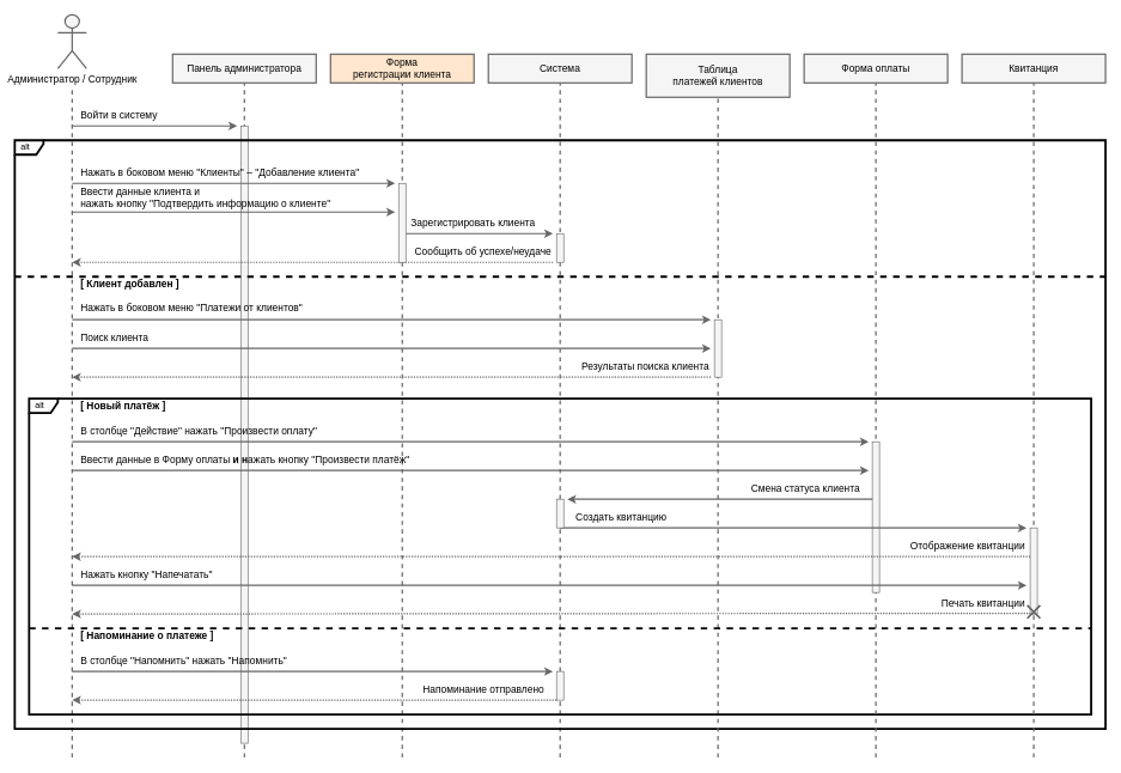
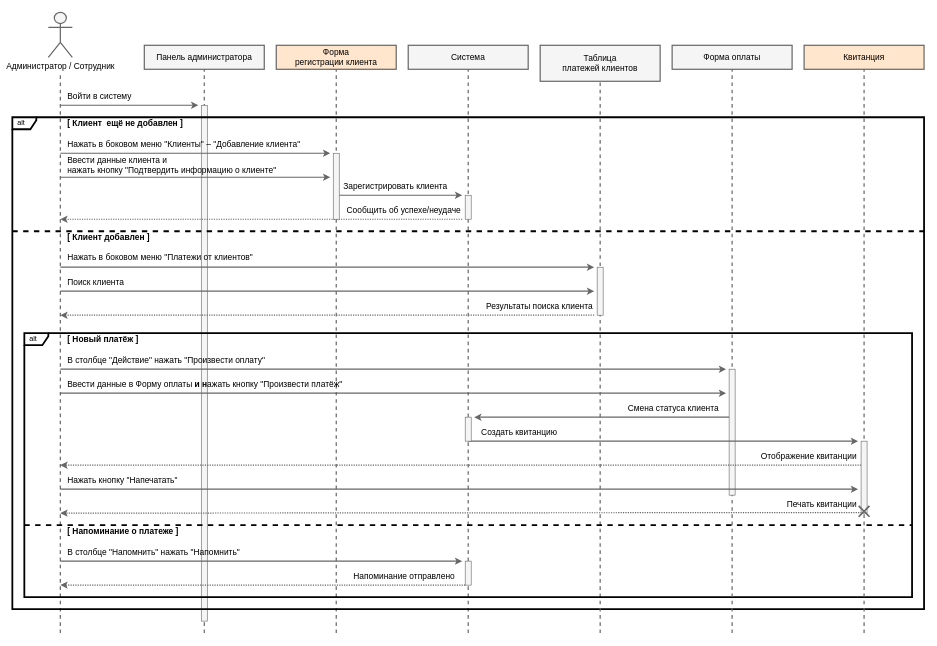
  <mxCell id="0" />
  <mxCell id="1" parent="0" />
  <mxCell id="2" value="" style="endArrow=none;html=1;rounded=0;entryX=0.5;entryY=1;entryDx=0;entryDy=0;dashed=1;strokeWidth=2;fillColor=#f5f5f5;strokeColor=#666666;movable=1;resizable=1;rotatable=1;deletable=1;editable=1;locked=0;connectable=1;" edge="1" parent="1" target="9"><mxGeometry width="50" height="50" relative="1" as="geometry"><mxPoint x="780" y="1055" as="sourcePoint" /><mxPoint x="680" y="165" as="targetPoint" /></mxGeometry></mxCell>
  <mxCell id="3" value="" style="endArrow=none;html=1;rounded=0;entryX=0.5;entryY=1;entryDx=0;entryDy=0;dashed=1;strokeWidth=2;fillColor=#f5f5f5;strokeColor=#666666;movable=1;resizable=1;rotatable=1;deletable=1;editable=1;locked=0;connectable=1;" edge="1" parent="1" target="8"><mxGeometry width="50" height="50" relative="1" as="geometry"><mxPoint x="560" y="1055" as="sourcePoint" /><mxPoint x="555" y="135" as="targetPoint" /></mxGeometry></mxCell>
  <mxCell id="4" value="" style="endArrow=none;html=1;rounded=0;entryX=0.5;entryY=1;entryDx=0;entryDy=0;dashed=1;strokeWidth=2;fillColor=#f5f5f5;strokeColor=#666666;" edge="1" parent="1" target="7"><mxGeometry width="50" height="50" relative="1" as="geometry"><mxPoint x="340" y="1055" as="sourcePoint" /><mxPoint x="550" y="365" as="targetPoint" /></mxGeometry></mxCell>
  <mxCell id="5" value="" style="rounded=0;whiteSpace=wrap;html=1;fillColor=#f5f5f5;fontColor=#333333;strokeColor=#666666;movable=1;resizable=1;rotatable=1;deletable=1;editable=1;locked=0;connectable=1;" vertex="1" parent="1"><mxGeometry x="335" y="175" width="10" height="860" as="geometry" /></mxCell>
  <mxCell id="6" value="&lt;font style=&quot;font-size: 14px;&quot;&gt;Администратор / Сотрудник&lt;/font&gt;" style="shape=umlActor;verticalLabelPosition=bottom;verticalAlign=top;html=1;outlineConnect=0;strokeWidth=2;fillColor=#f5f5f5;fontColor=#000000;strokeColor=#666666;" vertex="1" parent="1"><mxGeometry x="80" y="20" width="40" height="75" as="geometry" /></mxCell>
  <mxCell id="7" value="Панель администратора" style="rounded=0;whiteSpace=wrap;html=1;fontSize=14;fillColor=#f5f5f5;fontColor=#000000;strokeColor=#666666;strokeWidth=2;" vertex="1" parent="1"><mxGeometry x="240" y="75" width="200" height="40" as="geometry" /></mxCell>
  <mxCell id="8" value="Форма&lt;div&gt;регистрации клиента&lt;/div&gt;" style="rounded=0;whiteSpace=wrap;html=1;fontSize=14;fillColor=#ffe6cc;fontColor=#000000;strokeColor=#666666;strokeWidth=2;" vertex="1" parent="1"><mxGeometry x="460" y="75" width="200" height="40" as="geometry" /></mxCell>
  <mxCell id="9" value="Система" style="rounded=0;whiteSpace=wrap;html=1;fontSize=14;fillColor=#f5f5f5;fontColor=#000000;strokeColor=#666666;strokeWidth=2;" vertex="1" parent="1"><mxGeometry x="680" y="75" width="200" height="40" as="geometry" /></mxCell>
  <mxCell id="10" value="" style="endArrow=none;html=1;rounded=0;dashed=1;strokeWidth=2;fillColor=#f5f5f5;strokeColor=#666666;" edge="1" parent="1"><mxGeometry width="50" height="50" relative="1" as="geometry"><mxPoint x="100" y="1055" as="sourcePoint" /><mxPoint x="100" y="125" as="targetPoint" /></mxGeometry></mxCell>
  <mxCell id="11" value="" style="endArrow=classic;html=1;rounded=0;strokeWidth=2;fillColor=#f5f5f5;strokeColor=#666666;fontColor=#000000;" edge="1" parent="1"><mxGeometry width="50" height="50" relative="1" as="geometry"><mxPoint x="100" y="175" as="sourcePoint" /><mxPoint x="330" y="175" as="targetPoint" /></mxGeometry></mxCell>
  <mxCell id="12" value="Войти в систему" style="text;html=1;align=left;verticalAlign=middle;whiteSpace=wrap;rounded=0;fontColor=#000000;fontSize=14;" vertex="1" parent="1"><mxGeometry x="110" y="145" width="130" height="30" as="geometry" /></mxCell>
  <mxCell id="13" value="&amp;nbsp; alt" style="shape=umlFrame;whiteSpace=wrap;html=1;pointerEvents=0;strokeWidth=3;width=40;height=20;align=left;movable=0;resizable=0;rotatable=0;deletable=0;editable=0;locked=1;connectable=0;" vertex="1" parent="1"><mxGeometry x="20" y="195" width="1520" height="820" as="geometry" /></mxCell>
+ <mxCell id="14" value="[ Клиент&amp;nbsp; ещё не добавлен ]" style="text;html=1;align=left;verticalAlign=middle;whiteSpace=wrap;rounded=0;fontColor=#000000;fontSize=14;fontStyle=1" vertex="1" parent="1"><mxGeometry x="110" y="195" width="220" height="20" as="geometry" /></mxCell>
  <mxCell id="15" value="" style="endArrow=classic;html=1;rounded=0;strokeWidth=2;fillColor=#f5f5f5;strokeColor=#666666;fontColor=#000000;" edge="1" parent="1"><mxGeometry width="50" height="50" relative="1" as="geometry"><mxPoint x="100" y="255" as="sourcePoint" /><mxPoint x="550" y="255" as="targetPoint" /></mxGeometry></mxCell>
  <mxCell id="16" value="&lt;span style=&quot;text-align: center;&quot;&gt;Нажать в боковом меню&amp;nbsp;&lt;/span&gt;&lt;span style=&quot;text-align: center; background-color: initial;&quot;&gt;&quot;Клиенты&quot;&amp;nbsp;– &quot;Добавление клиента&quot;&lt;/span&gt;" style="text;html=1;align=left;verticalAlign=middle;whiteSpace=wrap;rounded=0;fontColor=#000000;fontSize=14;" vertex="1" parent="1"><mxGeometry x="110" y="225" width="410" height="30" as="geometry" /></mxCell>
  <mxCell id="17" value="" style="endArrow=classic;html=1;rounded=0;strokeWidth=2;fillColor=#f5f5f5;strokeColor=#666666;fontColor=#000000;" edge="1" parent="1"><mxGeometry width="50" height="50" relative="1" as="geometry"><mxPoint x="100" y="295" as="sourcePoint" /><mxPoint x="550" y="295" as="targetPoint" /></mxGeometry></mxCell>
  <mxCell id="18" value="&lt;span style=&quot;text-align: center;&quot;&gt;Ввести данные&amp;nbsp;&lt;/span&gt;&lt;span style=&quot;text-align: center; background-color: initial;&quot;&gt;клиента и&lt;/span&gt;&lt;div&gt;&lt;span style=&quot;text-align: center; background-color: initial;&quot;&gt;н&lt;/span&gt;&lt;span style=&quot;text-align: center;&quot;&gt;ажать кнопку&amp;nbsp;&lt;/span&gt;&lt;span style=&quot;text-align: center; background-color: initial;&quot;&gt;&quot;Подтвердить&amp;nbsp;&lt;/span&gt;&lt;span style=&quot;background-color: initial; text-align: center;&quot;&gt;информацию о клиенте&quot;&lt;/span&gt;&lt;/div&gt;" style="text;html=1;align=left;verticalAlign=middle;whiteSpace=wrap;rounded=0;fontColor=#000000;fontSize=14;" vertex="1" parent="1"><mxGeometry x="110" y="255" width="410" height="40" as="geometry" /></mxCell>
  <mxCell id="19" value="" style="endArrow=classic;html=1;rounded=0;strokeWidth=2;fillColor=#f5f5f5;strokeColor=#666666;fontColor=#000000;" edge="1" parent="1"><mxGeometry width="50" height="50" relative="1" as="geometry"><mxPoint x="565" y="325" as="sourcePoint" /><mxPoint x="770" y="325" as="targetPoint" /></mxGeometry></mxCell>
  <mxCell id="20" value="Зарегистрировать клиента" style="text;html=1;align=left;verticalAlign=middle;whiteSpace=wrap;rounded=0;fontColor=#000000;fontSize=14;" vertex="1" parent="1"><mxGeometry x="570" y="295" width="200" height="30" as="geometry" /></mxCell>
  <mxCell id="21" value="" style="endArrow=classic;html=1;rounded=0;strokeWidth=2;fillColor=#f5f5f5;strokeColor=#666666;fontColor=#000000;dashed=1;dashPattern=1 1;" edge="1" parent="1"><mxGeometry width="50" height="50" relative="1" as="geometry"><mxPoint x="770" y="365" as="sourcePoint" /><mxPoint x="100" y="365" as="targetPoint" /></mxGeometry></mxCell>
  <mxCell id="22" value="Сообщить об успехе/неудаче" style="text;html=1;align=right;verticalAlign=middle;whiteSpace=wrap;rounded=0;fontColor=#000000;fontSize=14;" vertex="1" parent="1"><mxGeometry x="570" y="335" width="200" height="30" as="geometry" /></mxCell>
  <mxCell id="23" value="" style="rounded=0;whiteSpace=wrap;html=1;fillColor=#f5f5f5;fontColor=#333333;strokeColor=#666666;movable=1;resizable=1;rotatable=1;deletable=1;editable=1;locked=0;connectable=1;" vertex="1" parent="1"><mxGeometry x="555" y="255" width="10" height="110" as="geometry" /></mxCell>
  <mxCell id="24" value="" style="rounded=0;whiteSpace=wrap;html=1;fillColor=#f5f5f5;fontColor=#333333;strokeColor=#666666;movable=1;resizable=1;rotatable=1;deletable=1;editable=1;locked=0;connectable=1;" vertex="1" parent="1"><mxGeometry x="775" y="325" width="10" height="40" as="geometry" /></mxCell>
  <mxCell id="25" value="" style="endArrow=none;dashed=1;html=1;rounded=0;strokeWidth=3;movable=0;resizable=0;rotatable=0;deletable=0;editable=0;locked=1;connectable=0;startArrow=none;startFill=0;" edge="1" parent="1"><mxGeometry width="50" height="50" relative="1" as="geometry"><mxPoint x="20" y="385" as="sourcePoint" /><mxPoint x="1540" y="385" as="targetPoint" /></mxGeometry></mxCell>
  <mxCell id="26" value="[ Клиент добавлен ]" style="text;html=1;align=left;verticalAlign=middle;whiteSpace=wrap;rounded=0;fontColor=#000000;fontSize=14;fontStyle=1" vertex="1" parent="1"><mxGeometry x="110" y="385" width="220" height="20" as="geometry" /></mxCell>
  <mxCell id="27" value="" style="endArrow=classic;html=1;rounded=0;strokeWidth=2;fillColor=#f5f5f5;strokeColor=#666666;fontColor=#000000;" edge="1" parent="1"><mxGeometry width="50" height="50" relative="1" as="geometry"><mxPoint x="100" y="445" as="sourcePoint" /><mxPoint x="990" y="445" as="targetPoint" /></mxGeometry></mxCell>
  <mxCell id="28" value="" style="endArrow=none;html=1;rounded=0;entryX=0.5;entryY=1;entryDx=0;entryDy=0;dashed=1;strokeWidth=2;fillColor=#f5f5f5;strokeColor=#666666;movable=1;resizable=1;rotatable=1;deletable=1;editable=1;locked=0;connectable=1;" edge="1" parent="1" target="29"><mxGeometry width="50" height="50" relative="1" as="geometry"><mxPoint x="1000" y="1055" as="sourcePoint" /><mxPoint x="900" y="165" as="targetPoint" /></mxGeometry></mxCell>
  <mxCell id="29" value="Таблица&lt;div&gt;платежей клиентов&lt;/div&gt;" style="rounded=0;whiteSpace=wrap;html=1;fontSize=14;fillColor=#f5f5f5;fontColor=#000000;strokeColor=#666666;strokeWidth=2;" vertex="1" parent="1"><mxGeometry x="900" y="75" width="200" height="60" as="geometry" /></mxCell>
  <mxCell id="30" value="&lt;span style=&quot;text-align: center;&quot;&gt;Нажать в боковом меню&amp;nbsp;&lt;/span&gt;&lt;span style=&quot;text-align: center; background-color: initial;&quot;&gt;&quot;Платежи от клиентов&quot;&lt;/span&gt;" style="text;html=1;align=left;verticalAlign=middle;whiteSpace=wrap;rounded=0;fontColor=#000000;fontSize=14;" vertex="1" parent="1"><mxGeometry x="110" y="414" width="330" height="30" as="geometry" /></mxCell>
  <mxCell id="31" value="" style="endArrow=classic;html=1;rounded=0;strokeWidth=2;fillColor=#f5f5f5;strokeColor=#666666;fontColor=#000000;" edge="1" parent="1"><mxGeometry width="50" height="50" relative="1" as="geometry"><mxPoint x="100" y="485" as="sourcePoint" /><mxPoint x="990" y="485" as="targetPoint" /></mxGeometry></mxCell>
  <mxCell id="32" value="&lt;span style=&quot;text-align: center;&quot;&gt;Поиск клиента&lt;/span&gt;" style="text;html=1;align=left;verticalAlign=middle;whiteSpace=wrap;rounded=0;fontColor=#000000;fontSize=14;" vertex="1" parent="1"><mxGeometry x="110" y="455" width="140" height="30" as="geometry" /></mxCell>
  <mxCell id="33" value="" style="endArrow=classic;html=1;rounded=0;strokeWidth=2;fillColor=#f5f5f5;strokeColor=#666666;fontColor=#000000;dashed=1;dashPattern=1 1;" edge="1" parent="1"><mxGeometry width="50" height="50" relative="1" as="geometry"><mxPoint x="990" y="525" as="sourcePoint" /><mxPoint x="100" y="525" as="targetPoint" /></mxGeometry></mxCell>
  <mxCell id="34" value="&lt;span style=&quot;&quot;&gt;Результаты поиска клиента&lt;/span&gt;" style="text;html=1;align=right;verticalAlign=middle;whiteSpace=wrap;rounded=0;fontColor=#000000;fontSize=14;" vertex="1" parent="1"><mxGeometry x="800" y="495" width="190" height="30" as="geometry" /></mxCell>
  <mxCell id="35" value="&amp;nbsp; alt" style="shape=umlFrame;whiteSpace=wrap;html=1;pointerEvents=0;strokeWidth=3;width=40;height=20;align=left;movable=0;resizable=0;rotatable=0;deletable=0;editable=0;locked=1;connectable=0;" vertex="1" parent="1"><mxGeometry x="40" y="555" width="1480" height="440" as="geometry" /></mxCell>
  <mxCell id="36" value="[ Новый платёж ]" style="text;html=1;align=left;verticalAlign=middle;whiteSpace=wrap;rounded=0;fontColor=#000000;fontSize=14;fontStyle=1" vertex="1" parent="1"><mxGeometry x="110" y="555" width="220" height="20" as="geometry" /></mxCell>
  <mxCell id="37" value="" style="endArrow=none;html=1;rounded=0;entryX=0.5;entryY=1;entryDx=0;entryDy=0;dashed=1;strokeWidth=2;fillColor=#f5f5f5;strokeColor=#666666;movable=1;resizable=1;rotatable=1;deletable=1;editable=1;locked=0;connectable=1;" edge="1" parent="1" target="38"><mxGeometry width="50" height="50" relative="1" as="geometry"><mxPoint x="1220" y="1055" as="sourcePoint" /><mxPoint x="1120" y="165" as="targetPoint" /></mxGeometry></mxCell>
  <mxCell id="38" value="Форма оплаты" style="rounded=0;whiteSpace=wrap;html=1;fontSize=14;fillColor=#f5f5f5;fontColor=#000000;strokeColor=#666666;strokeWidth=2;movable=1;resizable=1;rotatable=1;deletable=1;editable=1;locked=0;connectable=1;" vertex="1" parent="1"><mxGeometry x="1120" y="75" width="200" height="40" as="geometry" /></mxCell>
  <mxCell id="39" value="" style="rounded=0;whiteSpace=wrap;html=1;fillColor=#f5f5f5;fontColor=#333333;strokeColor=#666666;movable=1;resizable=1;rotatable=1;deletable=1;editable=1;locked=0;connectable=1;" vertex="1" parent="1"><mxGeometry x="1215" y="615" width="10" height="210" as="geometry" /></mxCell>
  <mxCell id="40" value="" style="endArrow=classic;html=1;rounded=0;strokeWidth=2;fillColor=#f5f5f5;strokeColor=#666666;fontColor=#000000;" edge="1" parent="1"><mxGeometry width="50" height="50" relative="1" as="geometry"><mxPoint x="100" y="615" as="sourcePoint" /><mxPoint x="1210" y="615" as="targetPoint" /></mxGeometry></mxCell>
  <mxCell id="41" value="&lt;span style=&quot;text-align: center;&quot;&gt;В столбце &quot;Действие&quot;&amp;nbsp;&lt;/span&gt;&lt;span style=&quot;text-align: center; background-color: initial;&quot;&gt;нажать &quot;Произвести оплату&quot;&lt;/span&gt;" style="text;html=1;align=left;verticalAlign=middle;whiteSpace=wrap;rounded=0;fontColor=#000000;fontSize=14;" vertex="1" parent="1"><mxGeometry x="110" y="585" width="350" height="30" as="geometry" /></mxCell>
  <mxCell id="42" value="" style="endArrow=classic;html=1;rounded=0;strokeWidth=2;fillColor=#f5f5f5;strokeColor=#666666;fontColor=#000000;" edge="1" parent="1"><mxGeometry width="50" height="50" relative="1" as="geometry"><mxPoint x="100" y="655" as="sourcePoint" /><mxPoint x="1210" y="655" as="targetPoint" /></mxGeometry></mxCell>
  <mxCell id="43" value="&lt;span style=&quot;text-align: center;&quot;&gt;Ввести данные в Форму оплаты &lt;b&gt;и н&lt;/b&gt;&lt;/span&gt;&lt;span style=&quot;text-align: center;&quot;&gt;ажать кнопку &quot;Произвести платёж&quot;&lt;/span&gt;" style="text;html=1;align=left;verticalAlign=middle;whiteSpace=wrap;rounded=0;fontColor=#000000;fontSize=14;" vertex="1" parent="1"><mxGeometry x="110" y="625" width="1060" height="30" as="geometry" /></mxCell>
  <mxCell id="44" value="" style="endArrow=classic;html=1;rounded=0;strokeWidth=2;fillColor=#f5f5f5;strokeColor=#666666;fontColor=#000000;" edge="1" parent="1"><mxGeometry width="50" height="50" relative="1" as="geometry"><mxPoint x="1215" y="695" as="sourcePoint" /><mxPoint x="790" y="695" as="targetPoint" /></mxGeometry></mxCell>
  <mxCell id="45" value="&lt;span style=&quot;&quot;&gt;Смена статуса клиента&lt;/span&gt;" style="text;html=1;align=right;verticalAlign=middle;whiteSpace=wrap;rounded=0;fontColor=#000000;fontSize=14;" vertex="1" parent="1"><mxGeometry x="1010" y="665" width="190" height="30" as="geometry" /></mxCell>
  <mxCell id="46" value="" style="endArrow=none;html=1;rounded=0;entryX=0.5;entryY=1;entryDx=0;entryDy=0;dashed=1;strokeWidth=2;fillColor=#f5f5f5;strokeColor=#666666;movable=1;resizable=1;rotatable=1;deletable=1;editable=1;locked=0;connectable=1;" edge="1" parent="1" target="47"><mxGeometry width="50" height="50" relative="1" as="geometry"><mxPoint x="1440" y="1055" as="sourcePoint" /><mxPoint x="1340" y="165" as="targetPoint" /></mxGeometry></mxCell>
- <mxCell id="47" value="Квитанция" style="rounded=0;whiteSpace=wrap;html=1;fontSize=14;fillColor=#f5f5f5;fontColor=#000000;strokeColor=#666666;strokeWidth=2;movable=1;resizable=1;rotatable=1;deletable=1;editable=1;locked=0;connectable=1;" vertex="1" parent="1"><mxGeometry x="1340" y="75" width="200" height="40" as="geometry" /></mxCell>
+ <mxCell id="47" value="Квитанция" style="rounded=0;whiteSpace=wrap;html=1;fontSize=14;fillColor=#ffe6cc;fontColor=#000000;strokeColor=#666666;strokeWidth=2;movable=1;resizable=1;rotatable=1;deletable=1;editable=1;locked=0;connectable=1;" vertex="1" parent="1"><mxGeometry x="1340" y="75" width="200" height="40" as="geometry" /></mxCell>
  <mxCell id="48" value="" style="endArrow=classic;html=1;rounded=0;strokeWidth=2;fillColor=#f5f5f5;strokeColor=#666666;fontColor=#000000;" edge="1" parent="1"><mxGeometry width="50" height="50" relative="1" as="geometry"><mxPoint x="780" y="735" as="sourcePoint" /><mxPoint x="1430" y="735" as="targetPoint" /></mxGeometry></mxCell>
  <mxCell id="49" value="&lt;span style=&quot;&quot;&gt;Создать квитанцию&lt;/span&gt;" style="text;html=1;align=left;verticalAlign=middle;whiteSpace=wrap;rounded=0;fontColor=#000000;fontSize=14;" vertex="1" parent="1"><mxGeometry x="800" y="705" width="190" height="30" as="geometry" /></mxCell>
  <mxCell id="50" value="" style="endArrow=classic;html=1;rounded=0;strokeWidth=2;fillColor=#f5f5f5;strokeColor=#666666;fontColor=#000000;dashed=1;dashPattern=1 1;" edge="1" parent="1"><mxGeometry width="50" height="50" relative="1" as="geometry"><mxPoint x="1435" y="775" as="sourcePoint" /><mxPoint x="100" y="775" as="targetPoint" /></mxGeometry></mxCell>
  <mxCell id="51" value="&lt;span style=&quot;&quot;&gt;Отображение квитанции&lt;/span&gt;" style="text;html=1;align=right;verticalAlign=middle;whiteSpace=wrap;rounded=0;fontColor=#000000;fontSize=14;" vertex="1" parent="1"><mxGeometry x="1240" y="745" width="190" height="30" as="geometry" /></mxCell>
  <mxCell id="52" value="" style="endArrow=classic;html=1;rounded=0;strokeWidth=2;fillColor=#f5f5f5;strokeColor=#666666;fontColor=#000000;" edge="1" parent="1"><mxGeometry width="50" height="50" relative="1" as="geometry"><mxPoint x="100" y="815" as="sourcePoint" /><mxPoint x="1430" y="815" as="targetPoint" /></mxGeometry></mxCell>
  <mxCell id="53" value="&lt;span style=&quot;text-align: center;&quot;&gt;Нажать кнопку &quot;Напечатать&quot;&lt;/span&gt;" style="text;html=1;align=left;verticalAlign=middle;whiteSpace=wrap;rounded=0;fontColor=#000000;fontSize=14;" vertex="1" parent="1"><mxGeometry x="110" y="785" width="210" height="30" as="geometry" /></mxCell>
  <mxCell id="54" value="" style="endArrow=classic;html=1;rounded=0;strokeWidth=2;fillColor=#f5f5f5;strokeColor=#666666;fontColor=#000000;dashed=1;dashPattern=1 1;" edge="1" parent="1"><mxGeometry width="50" height="50" relative="1" as="geometry"><mxPoint x="1440" y="854" as="sourcePoint" /><mxPoint x="100" y="855" as="targetPoint" /></mxGeometry></mxCell>
  <mxCell id="55" value="&lt;span style=&quot;&quot;&gt;Печать квитанции&lt;/span&gt;" style="text;html=1;align=right;verticalAlign=middle;whiteSpace=wrap;rounded=0;fontColor=#000000;fontSize=14;" vertex="1" parent="1"><mxGeometry x="1240" y="825" width="190" height="30" as="geometry" /></mxCell>
  <mxCell id="56" value="" style="rounded=0;whiteSpace=wrap;html=1;fillColor=#f5f5f5;fontColor=#333333;strokeColor=#666666;movable=1;resizable=1;rotatable=1;deletable=1;editable=1;locked=0;connectable=1;" vertex="1" parent="1"><mxGeometry x="1435" y="735" width="10" height="120" as="geometry" /></mxCell>
  <mxCell id="57" value="" style="rounded=0;whiteSpace=wrap;html=1;fillColor=#f5f5f5;fontColor=#333333;strokeColor=#666666;movable=1;resizable=1;rotatable=1;deletable=1;editable=1;locked=0;connectable=1;" vertex="1" parent="1"><mxGeometry x="775" y="695" width="10" height="40" as="geometry" /></mxCell>
  <mxCell id="58" value="" style="rounded=0;whiteSpace=wrap;html=1;fillColor=#f5f5f5;fontColor=#333333;strokeColor=#666666;movable=1;resizable=1;rotatable=1;deletable=1;editable=1;locked=0;connectable=1;" vertex="1" parent="1"><mxGeometry x="995" y="445" width="10" height="80" as="geometry" /></mxCell>
  <mxCell id="59" value="" style="endArrow=none;dashed=1;html=1;rounded=0;strokeWidth=3;movable=0;resizable=0;rotatable=0;deletable=0;editable=0;locked=1;connectable=0;startArrow=none;startFill=0;" edge="1" parent="1"><mxGeometry width="50" height="50" relative="1" as="geometry"><mxPoint x="40" y="875" as="sourcePoint" /><mxPoint x="1520" y="875" as="targetPoint" /></mxGeometry></mxCell>
  <mxCell id="60" value="[ Напоминание о платеже ]" style="text;html=1;align=left;verticalAlign=middle;whiteSpace=wrap;rounded=0;fontColor=#000000;fontSize=14;fontStyle=1" vertex="1" parent="1"><mxGeometry x="110" y="875" width="220" height="20" as="geometry" /></mxCell>
  <mxCell id="61" value="" style="shape=mxgraph.mockup.markup.redX;fillColor=#666666;html=1;shadow=0;whiteSpace=wrap;strokeColor=none;fontColor=#333333;" vertex="1" parent="1"><mxGeometry x="1430" y="842" width="20" height="20" as="geometry" /></mxCell>
  <mxCell id="62" value="" style="endArrow=classic;html=1;rounded=0;strokeWidth=2;fillColor=#f5f5f5;strokeColor=#666666;fontColor=#000000;" edge="1" parent="1"><mxGeometry width="50" height="50" relative="1" as="geometry"><mxPoint x="100" y="935" as="sourcePoint" /><mxPoint x="770" y="935" as="targetPoint" /></mxGeometry></mxCell>
  <mxCell id="63" value="&lt;span style=&quot;text-align: center;&quot;&gt;В столбце &quot;Напомнить&quot;&amp;nbsp;&lt;/span&gt;&lt;span style=&quot;text-align: center; background-color: initial;&quot;&gt;нажать &quot;Напомнить&quot;&lt;/span&gt;" style="text;html=1;align=left;verticalAlign=middle;whiteSpace=wrap;rounded=0;fontColor=#000000;fontSize=14;" vertex="1" parent="1"><mxGeometry x="110" y="905" width="330" height="30" as="geometry" /></mxCell>
  <mxCell id="64" value="" style="rounded=0;whiteSpace=wrap;html=1;fillColor=#f5f5f5;fontColor=#333333;strokeColor=#666666;movable=1;resizable=1;rotatable=1;deletable=1;editable=1;locked=0;connectable=1;" vertex="1" parent="1"><mxGeometry x="775" y="935" width="10" height="40" as="geometry" /></mxCell>
  <mxCell id="65" value="" style="endArrow=classic;html=1;rounded=0;strokeWidth=2;fillColor=#f5f5f5;strokeColor=#666666;fontColor=#000000;dashed=1;dashPattern=1 1;exitX=0;exitY=1;exitDx=0;exitDy=0;" edge="1" parent="1" source="64"><mxGeometry width="50" height="50" relative="1" as="geometry"><mxPoint x="1445" y="785" as="sourcePoint" /><mxPoint x="100" y="975" as="targetPoint" /></mxGeometry></mxCell>
  <mxCell id="66" value="Напоминание отправлено" style="text;html=1;align=right;verticalAlign=middle;whiteSpace=wrap;rounded=0;fontColor=#000000;fontSize=14;" vertex="1" parent="1"><mxGeometry x="430" y="945" width="330" height="30" as="geometry" /></mxCell>
